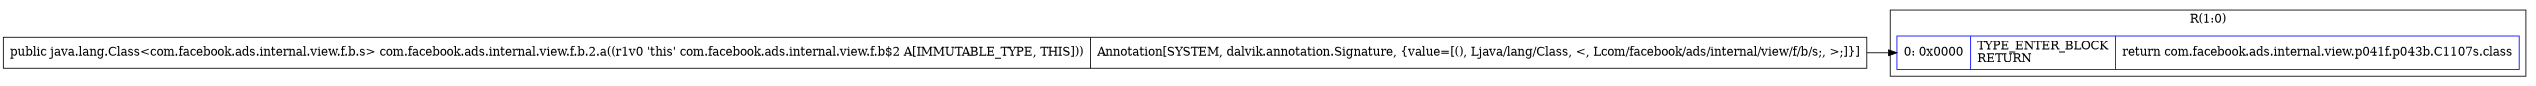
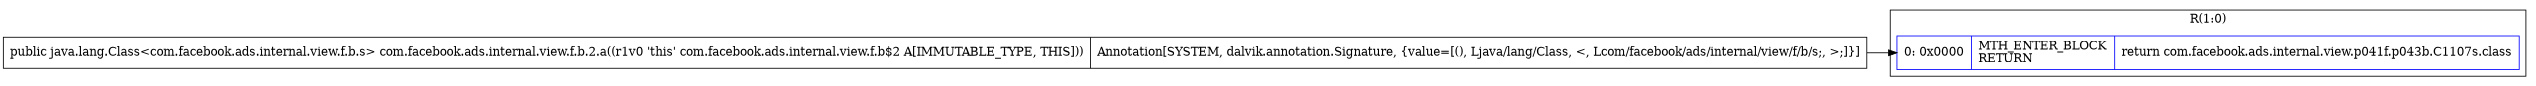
  digraph {
    rankdir=LR
    node [shape=record]
-   n1 [color=blue label="{0\:\ 0x0000|TYPE_ENTER_BLOCK\lRETURN\l|return com.facebook.ads.internal.view.p041f.p043b.C1107s.class\l}"]
+   n1 [color=blue label="{0\:\ 0x0000|MTH_ENTER_BLOCK\lRETURN\l|return com.facebook.ads.internal.view.p041f.p043b.C1107s.class\l}"]
    n2 [label="{public java.lang.Class\<com.facebook.ads.internal.view.f.b.s\> com.facebook.ads.internal.view.f.b.2.a((r1v0 'this' com.facebook.ads.internal.view.f.b$2 A[IMMUTABLE_TYPE, THIS]))  | Annotation[SYSTEM, dalvik.annotation.Signature, \{value=[(), Ljava\/lang\/Class, \<, Lcom\/facebook\/ads\/internal\/view\/f\/b\/s;, \>;]\}]\l}"]
    subgraph cluster_1 {
      label="R(1:0)"
      n1
    }
    n2 -> n1
  }
